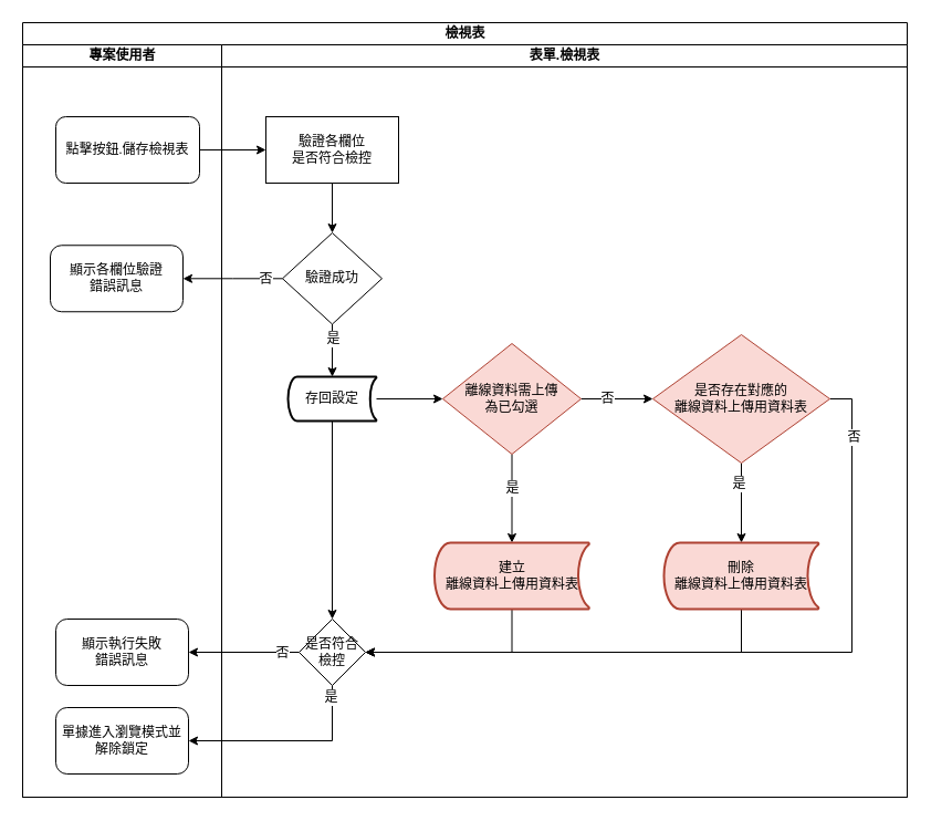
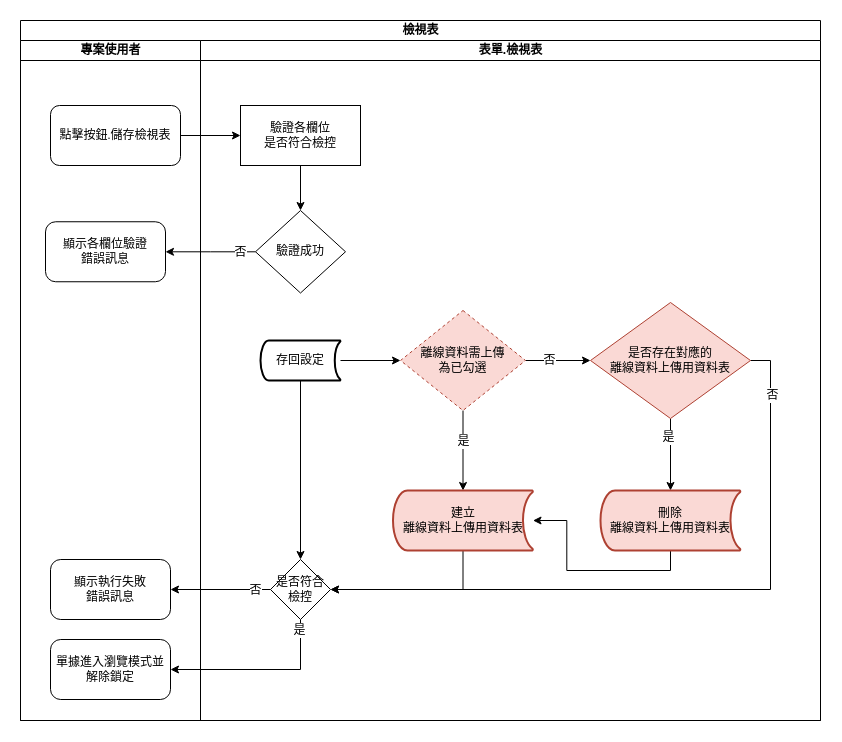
  <mxCell id="0" />
  <mxCell id="1" parent="0" />
  <mxCell id="2" value="&lt;span style=&quot;font-size: 12px&quot;&gt;檢視表&lt;/span&gt;" style="swimlane;html=1;childLayout=stackLayout;startSize=20;rounded=0;shadow=0;labelBackgroundColor=none;strokeWidth=1;fontFamily=Verdana;fontSize=8;align=center;" parent="1" vertex="1"><mxGeometry x="20" y="20" width="800" height="700" as="geometry" /></mxCell>
  <mxCell id="3" value="專案使用者" style="swimlane;html=1;startSize=20;" parent="2" vertex="1"><mxGeometry y="20" width="180" height="680" as="geometry" /></mxCell>
  <mxCell id="4" value="&lt;font style=&quot;font-size: 12px&quot;&gt;點擊按鈕.儲存檢視表&lt;/font&gt;" style="rounded=1;whiteSpace=wrap;html=1;shadow=0;labelBackgroundColor=none;strokeWidth=1;fontFamily=Verdana;fontSize=8;align=center;" parent="3" vertex="1"><mxGeometry x="30" y="65" width="130" height="60" as="geometry" /></mxCell>
  <mxCell id="5" value="&lt;font style=&quot;font-size: 12px&quot;&gt;顯示各欄位驗證&lt;br&gt;錯誤訊息&lt;/font&gt;" style="whiteSpace=wrap;html=1;rounded=1;shadow=0;fontFamily=Verdana;fontSize=8;strokeWidth=1;arcSize=17;" parent="3" vertex="1"><mxGeometry x="25" y="181.25" width="120" height="60" as="geometry" /></mxCell>
  <mxCell id="6" value="&lt;span style=&quot;font-size: 12px&quot;&gt;顯示執行失敗&lt;br&gt;錯誤訊息&lt;/span&gt;" style="whiteSpace=wrap;html=1;rounded=1;shadow=0;fontFamily=Verdana;fontSize=8;strokeWidth=1;arcSize=17;" parent="3" vertex="1"><mxGeometry x="30" y="519" width="120" height="60" as="geometry" /></mxCell>
  <mxCell id="7" value="&lt;span style=&quot;font-size: 12px&quot;&gt;單據進入瀏覽模式並解除鎖定&lt;/span&gt;" style="whiteSpace=wrap;html=1;rounded=1;shadow=0;fontFamily=Verdana;fontSize=8;strokeWidth=1;arcSize=17;" parent="3" vertex="1"><mxGeometry x="30" y="599" width="120" height="60" as="geometry" /></mxCell>
  <mxCell id="8" value="" style="edgeStyle=orthogonalEdgeStyle;rounded=0;orthogonalLoop=1;jettySize=auto;html=1;fontSize=12;" parent="2" source="4" target="16" edge="1"><mxGeometry relative="1" as="geometry" /></mxCell>
  <mxCell id="9" value="" style="edgeStyle=orthogonalEdgeStyle;rounded=0;orthogonalLoop=1;jettySize=auto;html=1;fontSize=12;" parent="2" source="17" target="5" edge="1"><mxGeometry relative="1" as="geometry" /></mxCell>
  <mxCell id="10" value="否" style="edgeLabel;html=1;align=center;verticalAlign=middle;resizable=0;points=[];fontSize=12;" parent="9" vertex="1" connectable="0"><mxGeometry x="0.001" y="26" relative="1" as="geometry"><mxPoint x="29.8" y="-26.03" as="offset" /></mxGeometry></mxCell>
  <mxCell id="11" value="" style="edgeStyle=orthogonalEdgeStyle;rounded=0;orthogonalLoop=1;jettySize=auto;html=1;fontSize=12;entryX=1;entryY=0.5;entryDx=0;entryDy=0;" parent="2" source="24" target="6" edge="1"><mxGeometry relative="1" as="geometry"><mxPoint x="180" y="459.0" as="targetPoint" /></mxGeometry></mxCell>
  <mxCell id="12" value="否" style="edgeLabel;html=1;align=center;verticalAlign=middle;resizable=0;points=[];fontSize=12;" parent="11" vertex="1" connectable="0"><mxGeometry x="-0.761" y="2" relative="1" as="geometry"><mxPoint x="-3.28" y="-2" as="offset" /></mxGeometry></mxCell>
  <mxCell id="13" value="" style="edgeStyle=orthogonalEdgeStyle;rounded=0;orthogonalLoop=1;jettySize=auto;html=1;fontSize=12;entryX=1;entryY=0.5;entryDx=0;entryDy=0;" parent="2" source="24" target="7" edge="1"><mxGeometry relative="1" as="geometry"><mxPoint x="280" y="569" as="targetPoint" /><Array as="points"><mxPoint x="280" y="539" /></Array></mxGeometry></mxCell>
  <mxCell id="14" value="是" style="edgeLabel;html=1;align=center;verticalAlign=middle;resizable=0;points=[];fontSize=12;" parent="13" vertex="1" connectable="0"><mxGeometry x="-0.889" y="-2" relative="1" as="geometry"><mxPoint as="offset" /></mxGeometry></mxCell>
  <mxCell id="15" value="表單.檢視表" style="swimlane;html=1;startSize=20;" parent="2" vertex="1"><mxGeometry x="180" y="20" width="620" height="680" as="geometry" /></mxCell>
  <mxCell id="16" value="驗證各欄位&lt;br&gt;是否符合檢控" style="whiteSpace=wrap;html=1;rounded=1;shadow=0;fontFamily=Verdana;fontSize=12;strokeWidth=1;arcSize=0;" parent="15" vertex="1"><mxGeometry x="40" y="65" width="120" height="60" as="geometry" /></mxCell>
  <mxCell id="17" value="&lt;span style=&quot;font-size: 12px&quot;&gt;驗證成功&lt;/span&gt;" style="rhombus;whiteSpace=wrap;html=1;rounded=1;shadow=0;strokeWidth=1;fontFamily=Verdana;fontSize=8;arcSize=0;" parent="15" vertex="1"><mxGeometry x="55" y="170" width="90" height="82.5" as="geometry" /></mxCell>
  <mxCell id="18" value="" style="edgeStyle=orthogonalEdgeStyle;rounded=0;orthogonalLoop=1;jettySize=auto;html=1;fontSize=12;entryX=0.5;entryY=0;entryDx=0;entryDy=0;" parent="15" source="16" target="17" edge="1"><mxGeometry relative="1" as="geometry"><mxPoint x="90" y="170" as="targetPoint" /></mxGeometry></mxCell>
- <mxCell id="19" value="" style="edgeStyle=orthogonalEdgeStyle;rounded=0;orthogonalLoop=1;jettySize=auto;html=1;fontSize=12;entryX=0.5;entryY=0;entryDx=0;entryDy=0;entryPerimeter=0;" parent="15" source="17" target="22" edge="1"><mxGeometry relative="1" as="geometry"><mxPoint x="100.069" y="300.0" as="targetPoint" /></mxGeometry></mxCell>
- <mxCell id="20" value="是" style="edgeLabel;html=1;align=center;verticalAlign=middle;resizable=0;points=[];fontSize=12;" parent="19" vertex="1" connectable="0"><mxGeometry x="0.059" y="-12" relative="1" as="geometry"><mxPoint x="12" y="-12" as="offset" /></mxGeometry></mxCell>
  <mxCell id="21" style="edgeStyle=orthogonalEdgeStyle;rounded=0;orthogonalLoop=1;jettySize=auto;html=1;entryX=0;entryY=0.5;entryDx=0;entryDy=0;fontSize=12;fontColor=#000000;" parent="15" source="22" target="29" edge="1"><mxGeometry relative="1" as="geometry" /></mxCell>
  <mxCell id="22" value="存回設定" style="strokeWidth=2;html=1;shape=mxgraph.flowchart.stored_data;whiteSpace=wrap;fontSize=12;" parent="15" vertex="1"><mxGeometry x="60" y="300" width="80" height="40" as="geometry" /></mxCell>
  <mxCell id="23" value="" style="edgeStyle=orthogonalEdgeStyle;rounded=0;orthogonalLoop=1;jettySize=auto;html=1;fontSize=12;" parent="15" source="22" target="24" edge="1"><mxGeometry relative="1" as="geometry" /></mxCell>
  <mxCell id="24" value="是否符合檢控" style="rhombus;whiteSpace=wrap;html=1;strokeWidth=1;" parent="15" vertex="1"><mxGeometry x="70" y="519" width="60" height="60" as="geometry" /></mxCell>
  <mxCell id="25" style="edgeStyle=orthogonalEdgeStyle;rounded=0;orthogonalLoop=1;jettySize=auto;html=1;fontSize=12;fontColor=#000000;" parent="15" source="29" target="34" edge="1"><mxGeometry relative="1" as="geometry" /></mxCell>
  <mxCell id="26" value="否" style="edgeLabel;html=1;align=center;verticalAlign=middle;resizable=0;points=[];fontSize=12;fontColor=#000000;" parent="25" vertex="1" connectable="0"><mxGeometry x="-0.281" y="1" relative="1" as="geometry"><mxPoint as="offset" /></mxGeometry></mxCell>
  <mxCell id="27" style="edgeStyle=orthogonalEdgeStyle;rounded=0;orthogonalLoop=1;jettySize=auto;html=1;fontSize=12;fontColor=#000000;entryX=0.5;entryY=0;entryDx=0;entryDy=0;entryPerimeter=0;" parent="15" source="29" target="36" edge="1"><mxGeometry relative="1" as="geometry"><mxPoint x="262.6" y="418" as="targetPoint" /></mxGeometry></mxCell>
  <mxCell id="28" value="是" style="edgeLabel;html=1;align=center;verticalAlign=middle;resizable=0;points=[];fontSize=12;fontColor=#000000;" parent="27" vertex="1" connectable="0"><mxGeometry x="-0.255" y="1" relative="1" as="geometry"><mxPoint x="-1" as="offset" /></mxGeometry></mxCell>
- <mxCell id="29" value="&lt;font style=&quot;font-size: 12px&quot;&gt;離線資料需上傳&lt;br&gt;&lt;/font&gt;為已勾選" style="rhombus;whiteSpace=wrap;html=1;fontSize=12;fillColor=#fad9d5;strokeColor=#ae4132;" parent="15" vertex="1"><mxGeometry x="200" y="270" width="125" height="100" as="geometry" /></mxCell>
+ <mxCell id="29" value="&lt;font style=&quot;font-size: 12px&quot;&gt;離線資料需上傳&lt;br&gt;&lt;/font&gt;為已勾選" style="rhombus;whiteSpace=wrap;html=1;fontSize=12;fillColor=#fad9d5;strokeColor=#ae4132;dashed=1;" parent="15" vertex="1"><mxGeometry x="200" y="270" width="125" height="100" as="geometry" /></mxCell>
  <mxCell id="30" style="edgeStyle=orthogonalEdgeStyle;rounded=0;orthogonalLoop=1;jettySize=auto;html=1;entryX=0.5;entryY=0;entryDx=0;entryDy=0;entryPerimeter=0;fontSize=12;fontColor=#000000;" parent="15" source="34" target="38" edge="1"><mxGeometry relative="1" as="geometry" /></mxCell>
  <mxCell id="31" value="是" style="edgeLabel;html=1;align=center;verticalAlign=middle;resizable=0;points=[];fontSize=12;fontColor=#000000;" parent="30" vertex="1" connectable="0"><mxGeometry x="-0.513" relative="1" as="geometry"><mxPoint x="-3" as="offset" /></mxGeometry></mxCell>
  <mxCell id="32" style="edgeStyle=orthogonalEdgeStyle;rounded=0;orthogonalLoop=1;jettySize=auto;html=1;entryX=1;entryY=0.5;entryDx=0;entryDy=0;fontSize=12;fontColor=#000000;exitX=1;exitY=0.5;exitDx=0;exitDy=0;" parent="15" source="34" target="24" edge="1"><mxGeometry relative="1" as="geometry" /></mxCell>
  <mxCell id="33" value="否" style="edgeLabel;html=1;align=center;verticalAlign=middle;resizable=0;points=[];fontSize=12;fontColor=#000000;" parent="32" vertex="1" connectable="0"><mxGeometry x="-0.843" y="1" relative="1" as="geometry"><mxPoint as="offset" /></mxGeometry></mxCell>
  <mxCell id="34" value="&lt;font style=&quot;font-size: 12px;&quot;&gt;是否存在對應的&lt;br style=&quot;font-size: 12px;&quot;&gt;離線資料上傳用資料表&lt;/font&gt;" style="rhombus;whiteSpace=wrap;html=1;fontSize=12;fillColor=#fad9d5;strokeColor=#ae4132;" parent="15" vertex="1"><mxGeometry x="390" y="262" width="160" height="116" as="geometry" /></mxCell>
  <mxCell id="35" style="edgeStyle=orthogonalEdgeStyle;rounded=0;orthogonalLoop=1;jettySize=auto;html=1;entryX=1;entryY=0.5;entryDx=0;entryDy=0;fontSize=12;fontColor=#000000;exitX=0.5;exitY=1;exitDx=0;exitDy=0;exitPerimeter=0;" parent="15" source="36" target="24" edge="1"><mxGeometry relative="1" as="geometry" /></mxCell>
  <mxCell id="36" value="&lt;span&gt;建立&lt;/span&gt;&lt;br&gt;&lt;span&gt;離線資料上傳用資料表&lt;/span&gt;" style="strokeWidth=2;html=1;shape=mxgraph.flowchart.stored_data;whiteSpace=wrap;fontSize=12;spacing=0;align=center;fillColor=#fad9d5;strokeColor=#ae4132;" parent="15" vertex="1"><mxGeometry x="192.5" y="450" width="140" height="60" as="geometry" /></mxCell>
- <mxCell id="37" style="edgeStyle=orthogonalEdgeStyle;rounded=0;orthogonalLoop=1;jettySize=auto;html=1;entryX=1;entryY=0.5;entryDx=0;entryDy=0;fontSize=12;fontColor=#000000;exitX=0.5;exitY=1;exitDx=0;exitDy=0;exitPerimeter=0;" parent="15" source="38" target="24" edge="1"><mxGeometry relative="1" as="geometry" /></mxCell>
+ <mxCell id="37" style="edgeStyle=orthogonalEdgeStyle;rounded=0;orthogonalLoop=1;jettySize=auto;html=1;fontSize=12;fontColor=#000000;exitX=0.5;exitY=1;exitDx=0;exitDy=0;exitPerimeter=0;" parent="15" source="38" target="36" edge="1"><mxGeometry relative="1" as="geometry" /></mxCell>
  <mxCell id="38" value="&lt;span&gt;刪除&lt;/span&gt;&lt;br&gt;&lt;span&gt;離線資料上傳用資料表&lt;/span&gt;" style="strokeWidth=2;html=1;shape=mxgraph.flowchart.stored_data;whiteSpace=wrap;fontSize=12;spacing=0;fillColor=#fad9d5;strokeColor=#ae4132;" parent="15" vertex="1"><mxGeometry x="400" y="450" width="140" height="60" as="geometry" /></mxCell>
